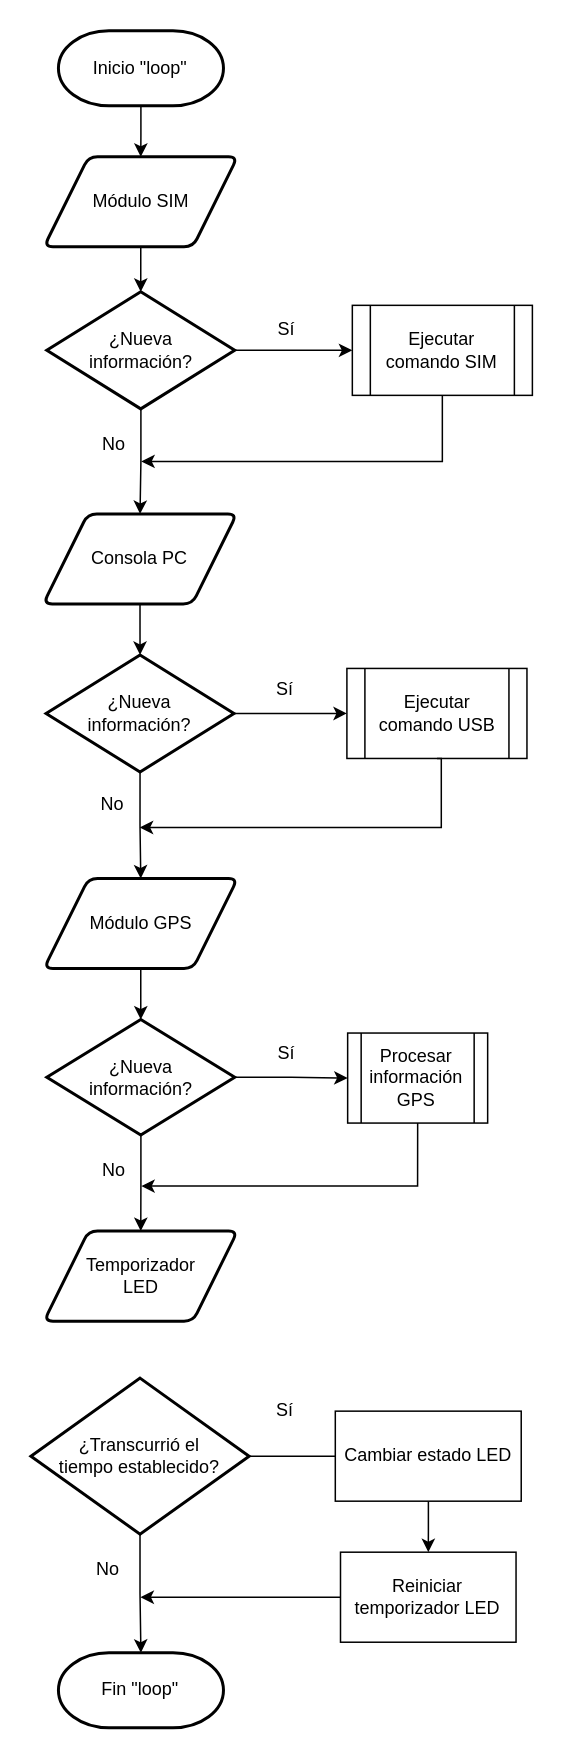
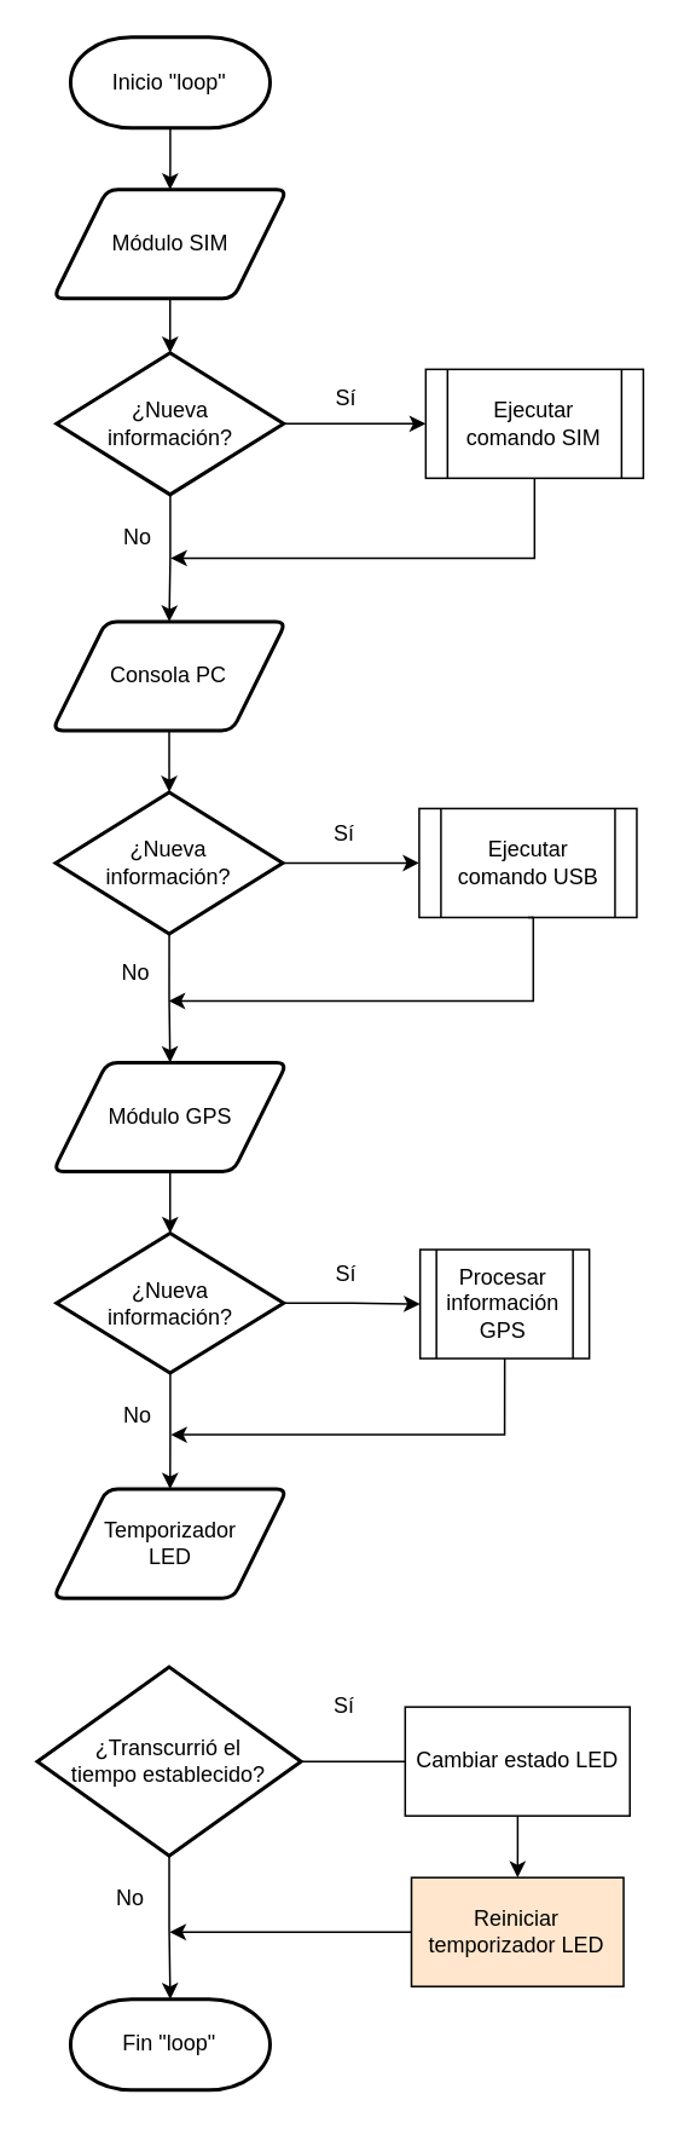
  <mxCell id="0" />
  <mxCell id="1" parent="0" />
  <mxCell id="2" style="edgeStyle=orthogonalEdgeStyle;rounded=0;orthogonalLoop=1;jettySize=auto;html=1;entryX=0.5;entryY=0;entryDx=0;entryDy=0;" parent="1" source="3" target="8" edge="1"><mxGeometry relative="1" as="geometry"><mxPoint x="91.52" y="111" as="targetPoint" /><Array as="points" /></mxGeometry></mxCell>
  <mxCell id="3" value="Inicio &quot;loop&quot;" style="strokeWidth=2;html=1;shape=mxgraph.flowchart.terminator;whiteSpace=wrap;" parent="1" vertex="1"><mxGeometry x="38.33" y="20" width="110" height="50" as="geometry" /></mxCell>
  <mxCell id="4" style="edgeStyle=orthogonalEdgeStyle;rounded=0;orthogonalLoop=1;jettySize=auto;html=1;" parent="1" source="6" target="11" edge="1"><mxGeometry relative="1" as="geometry"><mxPoint x="240.21" y="231" as="targetPoint" /></mxGeometry></mxCell>
  <mxCell id="5" style="edgeStyle=orthogonalEdgeStyle;rounded=0;orthogonalLoop=1;jettySize=auto;html=1;entryX=0.5;entryY=0;entryDx=0;entryDy=0;" parent="1" source="6" target="16" edge="1"><mxGeometry relative="1" as="geometry"><mxPoint x="93.21" y="357" as="targetPoint" /></mxGeometry></mxCell>
  <mxCell id="6" value="¿Nueva&lt;br&gt;información?" style="strokeWidth=2;html=1;shape=mxgraph.flowchart.decision;whiteSpace=wrap;" parent="1" vertex="1"><mxGeometry x="30.58" y="194" width="125.25" height="78" as="geometry" /></mxCell>
  <mxCell id="7" style="edgeStyle=orthogonalEdgeStyle;rounded=0;orthogonalLoop=1;jettySize=auto;html=1;entryX=0.5;entryY=0;entryDx=0;entryDy=0;entryPerimeter=0;" parent="1" source="8" target="6" edge="1"><mxGeometry relative="1" as="geometry" /></mxCell>
  <mxCell id="8" value="Módulo SIM" style="shape=parallelogram;html=1;strokeWidth=2;perimeter=parallelogramPerimeter;whiteSpace=wrap;rounded=1;arcSize=12;size=0.23;" parent="1" vertex="1"><mxGeometry x="28.71" y="104" width="129" height="60" as="geometry" /></mxCell>
  <mxCell id="9" value="No" style="text;html=1;align=center;verticalAlign=middle;resizable=0;points=[];autosize=1;" parent="1" vertex="1"><mxGeometry x="62.21" y="287" width="25" height="18" as="geometry" /></mxCell>
  <mxCell id="10" style="edgeStyle=orthogonalEdgeStyle;rounded=0;orthogonalLoop=1;jettySize=auto;html=1;" parent="1" source="11" edge="1"><mxGeometry relative="1" as="geometry"><mxPoint x="93.52" y="307" as="targetPoint" /><Array as="points"><mxPoint x="294.52" y="307" /><mxPoint x="93.52" y="307" /></Array></mxGeometry></mxCell>
  <mxCell id="11" value="Ejecutar comando SIM" style="shape=process;whiteSpace=wrap;html=1;backgroundOutline=1;" parent="1" vertex="1"><mxGeometry x="234.21" y="203" width="120" height="60" as="geometry" /></mxCell>
  <mxCell id="12" value="Sí" style="text;html=1;align=center;verticalAlign=middle;resizable=0;points=[];autosize=1;" parent="1" vertex="1"><mxGeometry x="179.21" y="210" width="21" height="18" as="geometry" /></mxCell>
  <mxCell id="13" style="edgeStyle=orthogonalEdgeStyle;rounded=0;orthogonalLoop=1;jettySize=auto;html=1;" parent="1" source="14" target="17" edge="1"><mxGeometry relative="1" as="geometry"><mxPoint x="237.84" y="461" as="targetPoint" /></mxGeometry></mxCell>
  <mxCell id="14" value="¿Nueva&lt;br&gt;información?" style="strokeWidth=2;html=1;shape=mxgraph.flowchart.decision;whiteSpace=wrap;" parent="1" vertex="1"><mxGeometry x="30.09" y="436" width="125.25" height="78" as="geometry" /></mxCell>
  <mxCell id="15" style="edgeStyle=orthogonalEdgeStyle;rounded=0;orthogonalLoop=1;jettySize=auto;html=1;entryX=0.5;entryY=0;entryDx=0;entryDy=0;entryPerimeter=0;" parent="1" source="16" target="14" edge="1"><mxGeometry relative="1" as="geometry" /></mxCell>
  <mxCell id="16" value="Consola PC" style="shape=parallelogram;html=1;strokeWidth=2;perimeter=parallelogramPerimeter;whiteSpace=wrap;rounded=1;arcSize=12;size=0.23;" parent="1" vertex="1"><mxGeometry x="28.21" y="342" width="129" height="60" as="geometry" /></mxCell>
  <mxCell id="17" value="Ejecutar comando USB" style="shape=process;whiteSpace=wrap;html=1;backgroundOutline=1;" parent="1" vertex="1"><mxGeometry x="230.59" y="445" width="120" height="60" as="geometry" /></mxCell>
  <mxCell id="18" value="Sí" style="text;html=1;align=center;verticalAlign=middle;resizable=0;points=[];autosize=1;" parent="1" vertex="1"><mxGeometry x="178.59" y="450" width="21" height="18" as="geometry" /></mxCell>
  <mxCell id="19" style="edgeStyle=orthogonalEdgeStyle;rounded=0;orthogonalLoop=1;jettySize=auto;html=1;entryX=0.5;entryY=0;entryDx=0;entryDy=0;exitX=0.5;exitY=1;exitDx=0;exitDy=0;exitPerimeter=0;" parent="1" source="14" target="26" edge="1"><mxGeometry relative="1" as="geometry"><mxPoint x="93.33" y="680" as="targetPoint" /><mxPoint x="93.244" y="570" as="sourcePoint" /></mxGeometry></mxCell>
  <mxCell id="20" value="No" style="text;html=1;align=center;verticalAlign=middle;resizable=0;points=[];autosize=1;" parent="1" vertex="1"><mxGeometry x="61.59" y="527" width="25" height="18" as="geometry" /></mxCell>
  <mxCell id="21" style="edgeStyle=orthogonalEdgeStyle;rounded=0;orthogonalLoop=1;jettySize=auto;html=1;exitX=0.5;exitY=1;exitDx=0;exitDy=0;" parent="1" source="17" edge="1"><mxGeometry relative="1" as="geometry"><mxPoint x="92.52" y="551" as="targetPoint" /><mxPoint x="293.59" y="521" as="sourcePoint" /><Array as="points"><mxPoint x="293.52" y="505" /><mxPoint x="293.52" y="551" /><mxPoint x="92.52" y="551" /></Array></mxGeometry></mxCell>
  <mxCell id="22" style="edgeStyle=orthogonalEdgeStyle;rounded=0;orthogonalLoop=1;jettySize=auto;html=1;entryX=0.5;entryY=0;entryDx=0;entryDy=0;" parent="1" source="24" target="38" edge="1"><mxGeometry relative="1" as="geometry" /></mxCell>
  <mxCell id="23" style="edgeStyle=orthogonalEdgeStyle;rounded=0;orthogonalLoop=1;jettySize=auto;html=1;entryX=0;entryY=0.5;entryDx=0;entryDy=0;" parent="1" source="24" target="27" edge="1"><mxGeometry relative="1" as="geometry" /></mxCell>
  <mxCell id="24" value="¿Nueva&lt;br&gt;información?" style="strokeWidth=2;html=1;shape=mxgraph.flowchart.decision;whiteSpace=wrap;" parent="1" vertex="1"><mxGeometry x="30.59" y="679" width="125.25" height="77" as="geometry" /></mxCell>
  <mxCell id="25" style="edgeStyle=orthogonalEdgeStyle;rounded=0;orthogonalLoop=1;jettySize=auto;html=1;entryX=0.5;entryY=0;entryDx=0;entryDy=0;entryPerimeter=0;" parent="1" source="26" target="24" edge="1"><mxGeometry relative="1" as="geometry" /></mxCell>
  <mxCell id="26" value="Módulo GPS" style="shape=parallelogram;html=1;strokeWidth=2;perimeter=parallelogramPerimeter;whiteSpace=wrap;rounded=1;arcSize=12;size=0.23;" parent="1" vertex="1"><mxGeometry x="28.71" y="585" width="129" height="60" as="geometry" /></mxCell>
  <mxCell id="27" value="Procesar información GPS" style="shape=process;whiteSpace=wrap;html=1;backgroundOutline=1;" parent="1" vertex="1"><mxGeometry x="231.09" y="688" width="93.31" height="60" as="geometry" /></mxCell>
  <mxCell id="28" value="Sí" style="text;html=1;align=center;verticalAlign=middle;resizable=0;points=[];autosize=1;" parent="1" vertex="1"><mxGeometry x="179.09" y="693" width="21" height="18" as="geometry" /></mxCell>
  <mxCell id="29" value="No" style="text;html=1;align=center;verticalAlign=middle;resizable=0;points=[];autosize=1;" parent="1" vertex="1"><mxGeometry x="62.4" y="771" width="25" height="18" as="geometry" /></mxCell>
  <mxCell id="30" style="edgeStyle=orthogonalEdgeStyle;rounded=0;orthogonalLoop=1;jettySize=auto;html=1;exitX=0.5;exitY=1;exitDx=0;exitDy=0;" parent="1" source="27" edge="1"><mxGeometry relative="1" as="geometry"><mxPoint x="93.52" y="790" as="targetPoint" /><mxPoint x="294.09" y="764" as="sourcePoint" /><Array as="points"><mxPoint x="277.52" y="790" /><mxPoint x="93.52" y="790" /></Array></mxGeometry></mxCell>
  <mxCell id="31" value="Fin &quot;loop&quot;" style="strokeWidth=2;html=1;shape=mxgraph.flowchart.terminator;whiteSpace=wrap;" parent="1" vertex="1"><mxGeometry x="38.33" y="1101" width="110" height="50" as="geometry" /></mxCell>
  <mxCell id="32" style="edgeStyle=orthogonalEdgeStyle;rounded=0;orthogonalLoop=1;jettySize=auto;html=1;" parent="1" source="34" target="31" edge="1"><mxGeometry relative="1" as="geometry" /></mxCell>
  <mxCell id="33" style="edgeStyle=orthogonalEdgeStyle;rounded=0;orthogonalLoop=1;jettySize=auto;html=1;entryX=0;entryY=0.5;entryDx=0;entryDy=0;endArrow=none;" parent="1" source="34" target="36" edge="1"><mxGeometry relative="1" as="geometry" /></mxCell>
  <mxCell id="34" value="¿Transcurrió el&lt;br&gt;tiempo establecido?" style="strokeWidth=2;html=1;shape=mxgraph.flowchart.decision;whiteSpace=wrap;" parent="1" vertex="1"><mxGeometry x="20" y="918" width="145.43" height="104" as="geometry" /></mxCell>
  <mxCell id="35" style="edgeStyle=orthogonalEdgeStyle;rounded=0;orthogonalLoop=1;jettySize=auto;html=1;entryX=0.5;entryY=0;entryDx=0;entryDy=0;" parent="1" source="36" target="41" edge="1"><mxGeometry relative="1" as="geometry" /></mxCell>
  <mxCell id="36" value="Cambiar estado LED" style="shape=rectangle;whiteSpace=wrap;html=1;backgroundOutline=1;" parent="1" vertex="1"><mxGeometry x="222.86" y="940" width="123.91" height="60" as="geometry" /></mxCell>
  <mxCell id="37" value="Sí" style="text;html=1;align=center;verticalAlign=middle;resizable=0;points=[];autosize=1;" parent="1" vertex="1"><mxGeometry x="178.28" y="931" width="21" height="18" as="geometry" /></mxCell>
  <mxCell id="38" value="Temporizador&lt;br&gt;LED" style="shape=parallelogram;html=1;strokeWidth=2;perimeter=parallelogramPerimeter;whiteSpace=wrap;rounded=1;arcSize=12;size=0.23;" parent="1" vertex="1"><mxGeometry x="28.71" y="820" width="129" height="60" as="geometry" /></mxCell>
  <mxCell id="39" value="No" style="text;html=1;align=center;verticalAlign=middle;resizable=0;points=[];autosize=1;" parent="1" vertex="1"><mxGeometry x="58" y="1037" width="25" height="18" as="geometry" /></mxCell>
  <mxCell id="40" style="edgeStyle=orthogonalEdgeStyle;rounded=0;orthogonalLoop=1;jettySize=auto;html=1;exitX=0;exitY=0.5;exitDx=0;exitDy=0;" parent="1" source="41" edge="1"><mxGeometry relative="1" as="geometry"><mxPoint x="93" y="1064" as="targetPoint" /></mxGeometry></mxCell>
- <mxCell id="41" value="Reiniciar temporizador LED" style="rounded=0;whiteSpace=wrap;html=1;" parent="1" vertex="1"><mxGeometry x="226.32" y="1034" width="117" height="60" as="geometry" /></mxCell>
+ <mxCell id="41" value="Reiniciar temporizador LED" style="rounded=0;whiteSpace=wrap;html=1;fillColor=#ffe6cc;" parent="1" vertex="1"><mxGeometry x="226.32" y="1034" width="117" height="60" as="geometry" /></mxCell>
